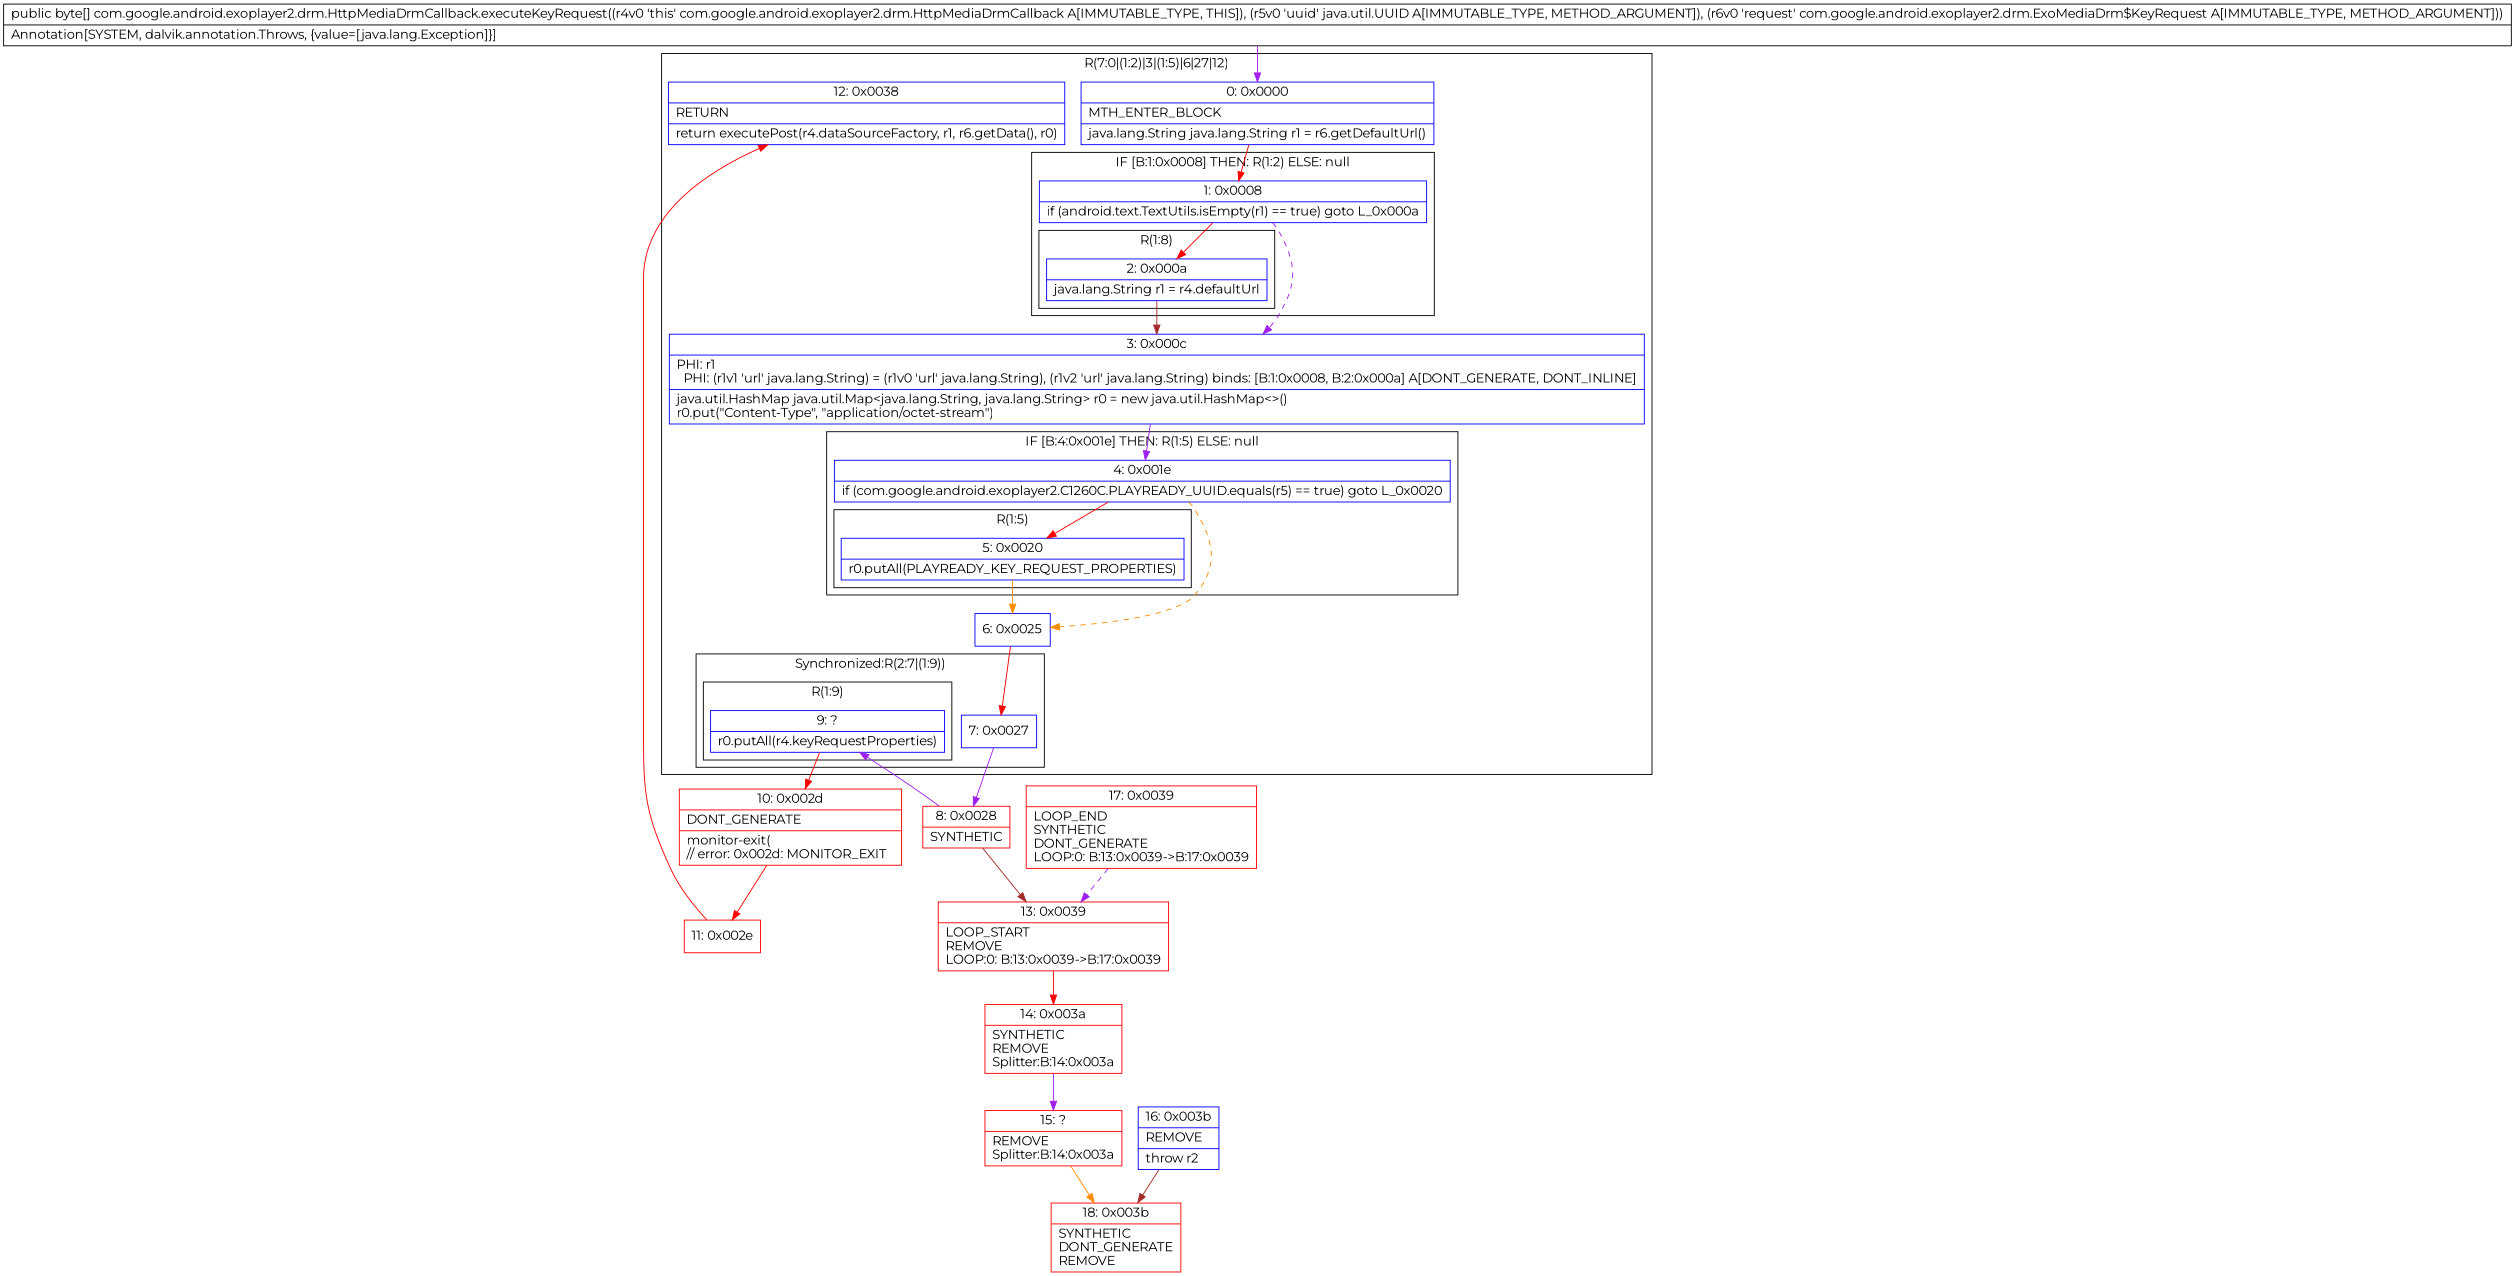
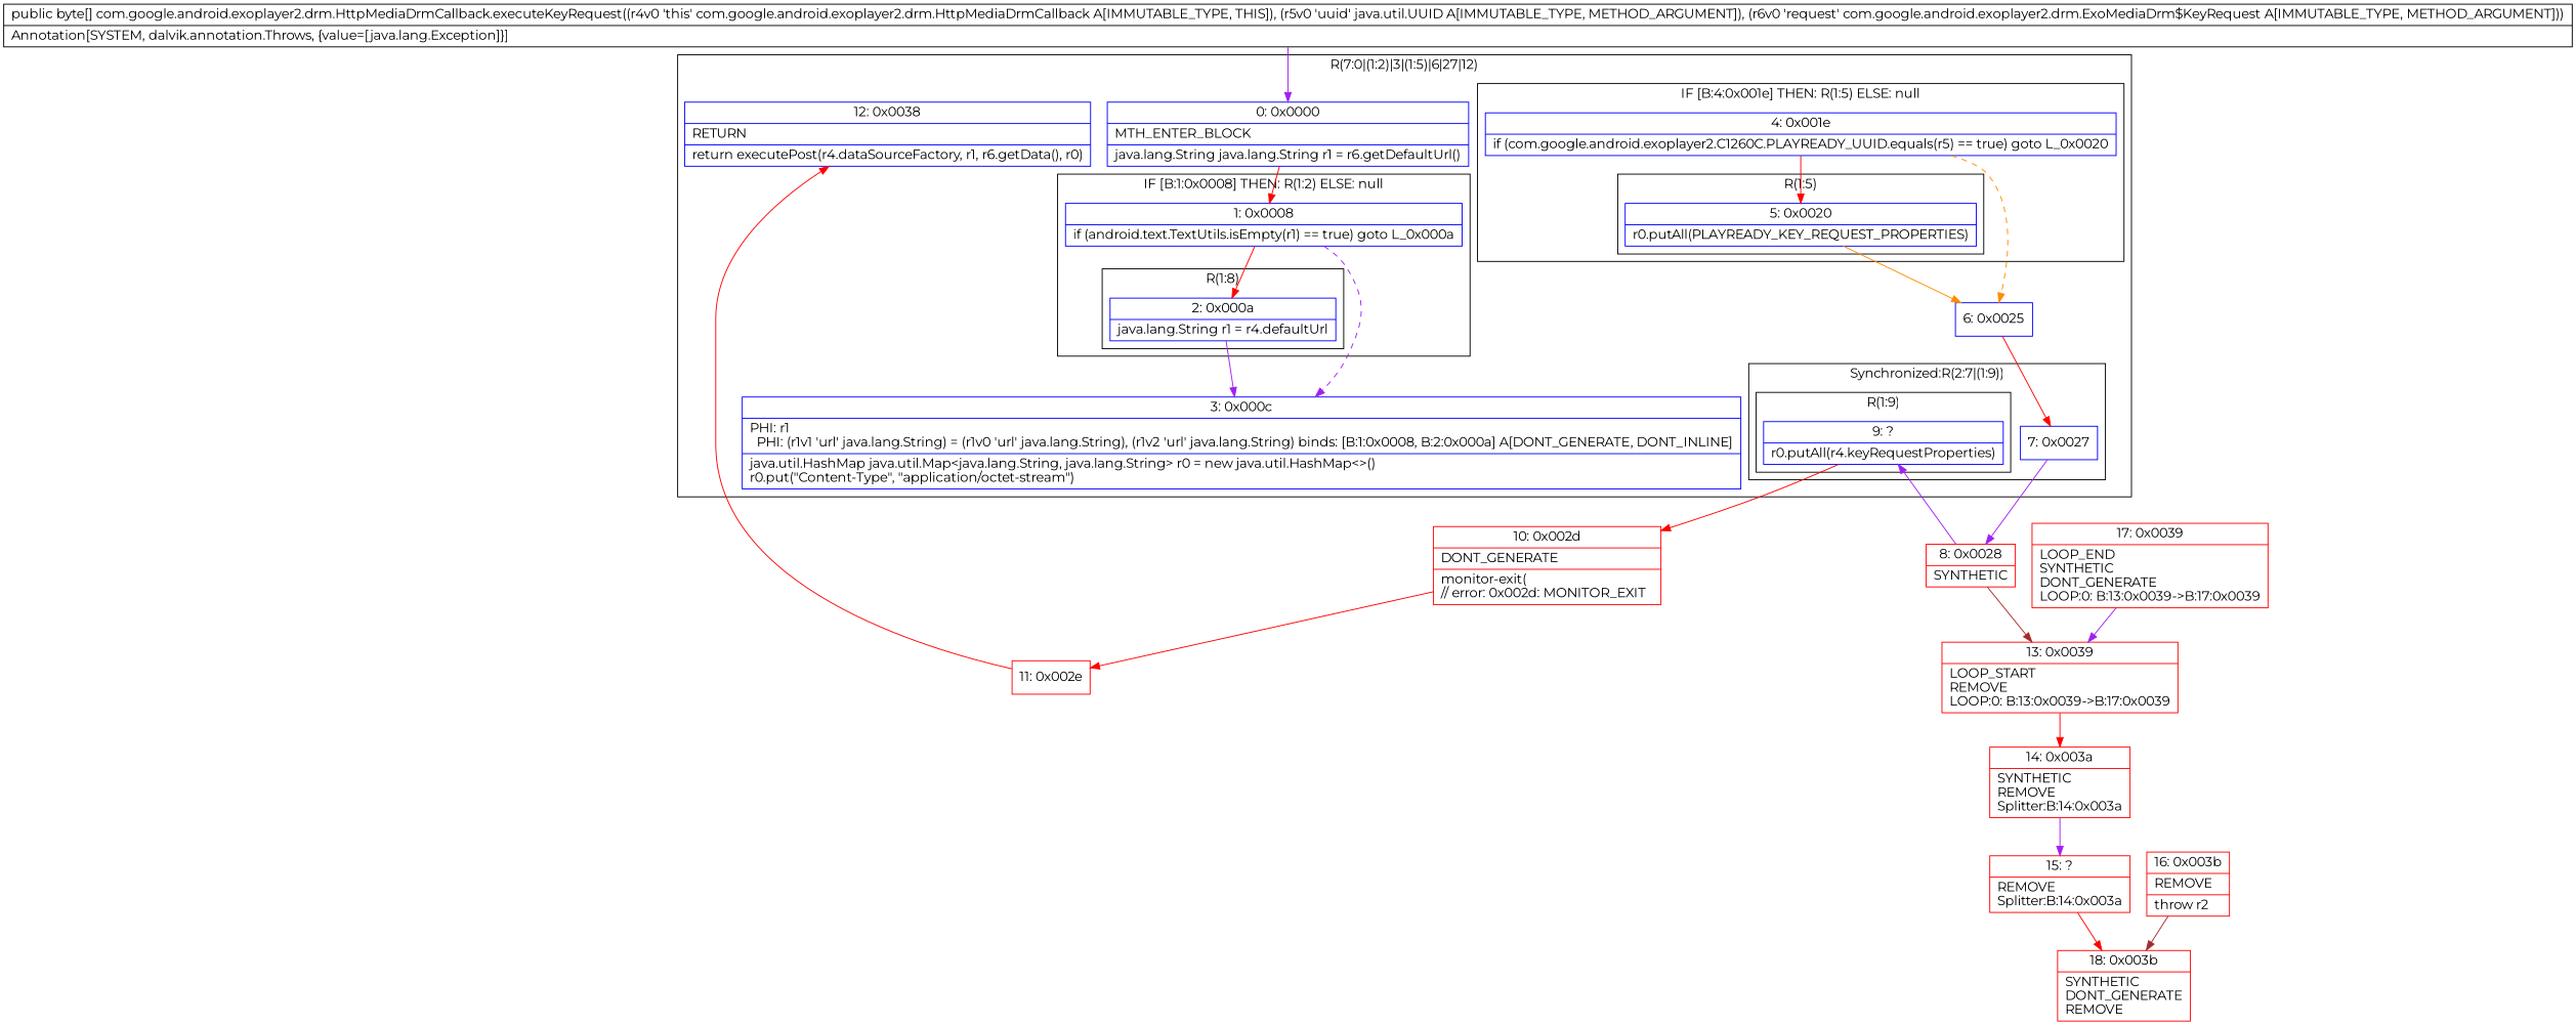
  digraph {
    fontname=Montserrat
    node [color=blue fontname=Montserrat shape=record]
    edge [color=red fontname=Montserrat]
    n1 [label="{2\:\ 0x000a|java.lang.String r1 = r4.defaultUrl\l}"]
    n2 [label="{1\:\ 0x0008|if (android.text.TextUtils.isEmpty(r1) == true) goto L_0x000a\l}"]
    n3 [label="{5\:\ 0x0020|r0.putAll(PLAYREADY_KEY_REQUEST_PROPERTIES)\l}"]
    n4 [label="{4\:\ 0x001e|if (com.google.android.exoplayer2.C1260C.PLAYREADY_UUID.equals(r5) == true) goto L_0x0020\l}"]
    n5 [label="{9\:\ ?|r0.putAll(r4.keyRequestProperties)\l}"]
    n6 [label="{7\:\ 0x0027}"]
    n7 [label="{0\:\ 0x0000|MTH_ENTER_BLOCK\l|java.lang.String java.lang.String r1 = r6.getDefaultUrl()\l}"]
    n8 [label="{3\:\ 0x000c|PHI: r1 \l  PHI: (r1v1 'url' java.lang.String) = (r1v0 'url' java.lang.String), (r1v2 'url' java.lang.String) binds: [B:1:0x0008, B:2:0x000a] A[DONT_GENERATE, DONT_INLINE]\l|java.util.HashMap java.util.Map\<java.lang.String, java.lang.String\> r0 = new java.util.HashMap\<\>()\lr0.put(\"Content\-Type\", \"application\/octet\-stream\")\l}"]
    n9 [label="{6\:\ 0x0025}"]
    n10 [label="{12\:\ 0x0038|RETURN\l|return executePost(r4.dataSourceFactory, r1, r6.getData(), r0)\l}"]
    n11 [color=red label="{10\:\ 0x002d|DONT_GENERATE\l|monitor\-exit(\l\/\/ error: 0x002d: MONITOR_EXIT  \l}"]
    n12 [color=red label="{8\:\ 0x0028|SYNTHETIC\l}"]
    n13 [color=red label="{13\:\ 0x0039|LOOP_START\lREMOVE\lLOOP:0: B:13:0x0039\-\>B:17:0x0039\l}"]
    n14 [color=red label="{11\:\ 0x002e}"]
    n15 [color=red label="{14\:\ 0x003a|SYNTHETIC\lREMOVE\lSplitter:B:14:0x003a\l}"]
    n16 [color=red label="{15\:\ ?|REMOVE\lSplitter:B:14:0x003a\l}"]
    n17 [color=red label="{18\:\ 0x003b|SYNTHETIC\lDONT_GENERATE\lREMOVE\l}"]
    n18 [color=red label="{17\:\ 0x0039|LOOP_END\lSYNTHETIC\lDONT_GENERATE\lLOOP:0: B:13:0x0039\-\>B:17:0x0039\l}"]
-   n19 [label="{16\:\ 0x003b|REMOVE\l|throw r2\l}"]
+   n19 [color=red label="{16\:\ 0x003b|REMOVE\l|throw r2\l}"]
    n20 [label="{public byte[] com.google.android.exoplayer2.drm.HttpMediaDrmCallback.executeKeyRequest((r4v0 'this' com.google.android.exoplayer2.drm.HttpMediaDrmCallback A[IMMUTABLE_TYPE, THIS]), (r5v0 'uuid' java.util.UUID A[IMMUTABLE_TYPE, METHOD_ARGUMENT]), (r6v0 'request' com.google.android.exoplayer2.drm.ExoMediaDrm$KeyRequest A[IMMUTABLE_TYPE, METHOD_ARGUMENT]))  | Annotation[SYSTEM, dalvik.annotation.Throws, \{value=[java.lang.Exception]\}]\l}" color=""]
    subgraph cluster_1 {
      label="R(7:0|(1:2)|3|(1:5)|6|27|12)"
      n7
      n8
      n9
      n10
      subgraph cluster_2 {
        label="IF [B:1:0x0008] THEN: R(1:2) ELSE: null"
        n2
        subgraph cluster_3 {
          label="R(1:8)"
          n1
        }
      }
      subgraph cluster_4 {
        label="IF [B:4:0x001e] THEN: R(1:5) ELSE: null"
        n4
        subgraph cluster_5 {
          label="R(1:5)"
          n3
        }
      }
      subgraph cluster_6 {
        label="Synchronized:R(2:7|(1:9))"
        n6
        subgraph cluster_7 {
          label="R(1:9)"
          n5
        }
      }
    }
-   n1 -> n8 [color=brown]
+   n1 -> n8 [color=purple]
    n2 -> n1
    n2 -> n8 [color=purple style=dashed]
    n3 -> n9 [color=darkorange]
    n4 -> n3
    n4 -> n9 [color=darkorange style=dashed]
    n5 -> n11
    n6 -> n12 [color=purple]
    n7 -> n2
-   n8 -> n4 [color=purple]
    n9 -> n6
    n11 -> n14
    n12 -> n5 [color=purple]
    n12 -> n13 [color=brown]
    n13 -> n15
    n14 -> n10
    n15 -> n16 [color=purple]
-   n16 -> n17 [color=darkorange]
-   n18 -> n13 [color=purple style=dashed]
+   n16 -> n17
+   n18 -> n13 [color=purple]
    n19 -> n17 [color=brown]
    n20 -> n7 [color=purple]
  }
